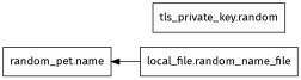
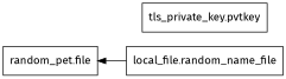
  digraph {
    rankdir=RL
    fontname="Fira Sans"
    node [fontname="Fira Sans" shape=rect]
    n1 [label="local_file.random_name_file"]
-   n2 [label="random_pet.name"]
-   n3 [label="tls_private_key.random"]
+   n2 [label="random_pet.file"]
+   n3 [label="tls_private_key.pvtkey"]
    n1 -> n2 [fontname="Fira Sans"]
  }
